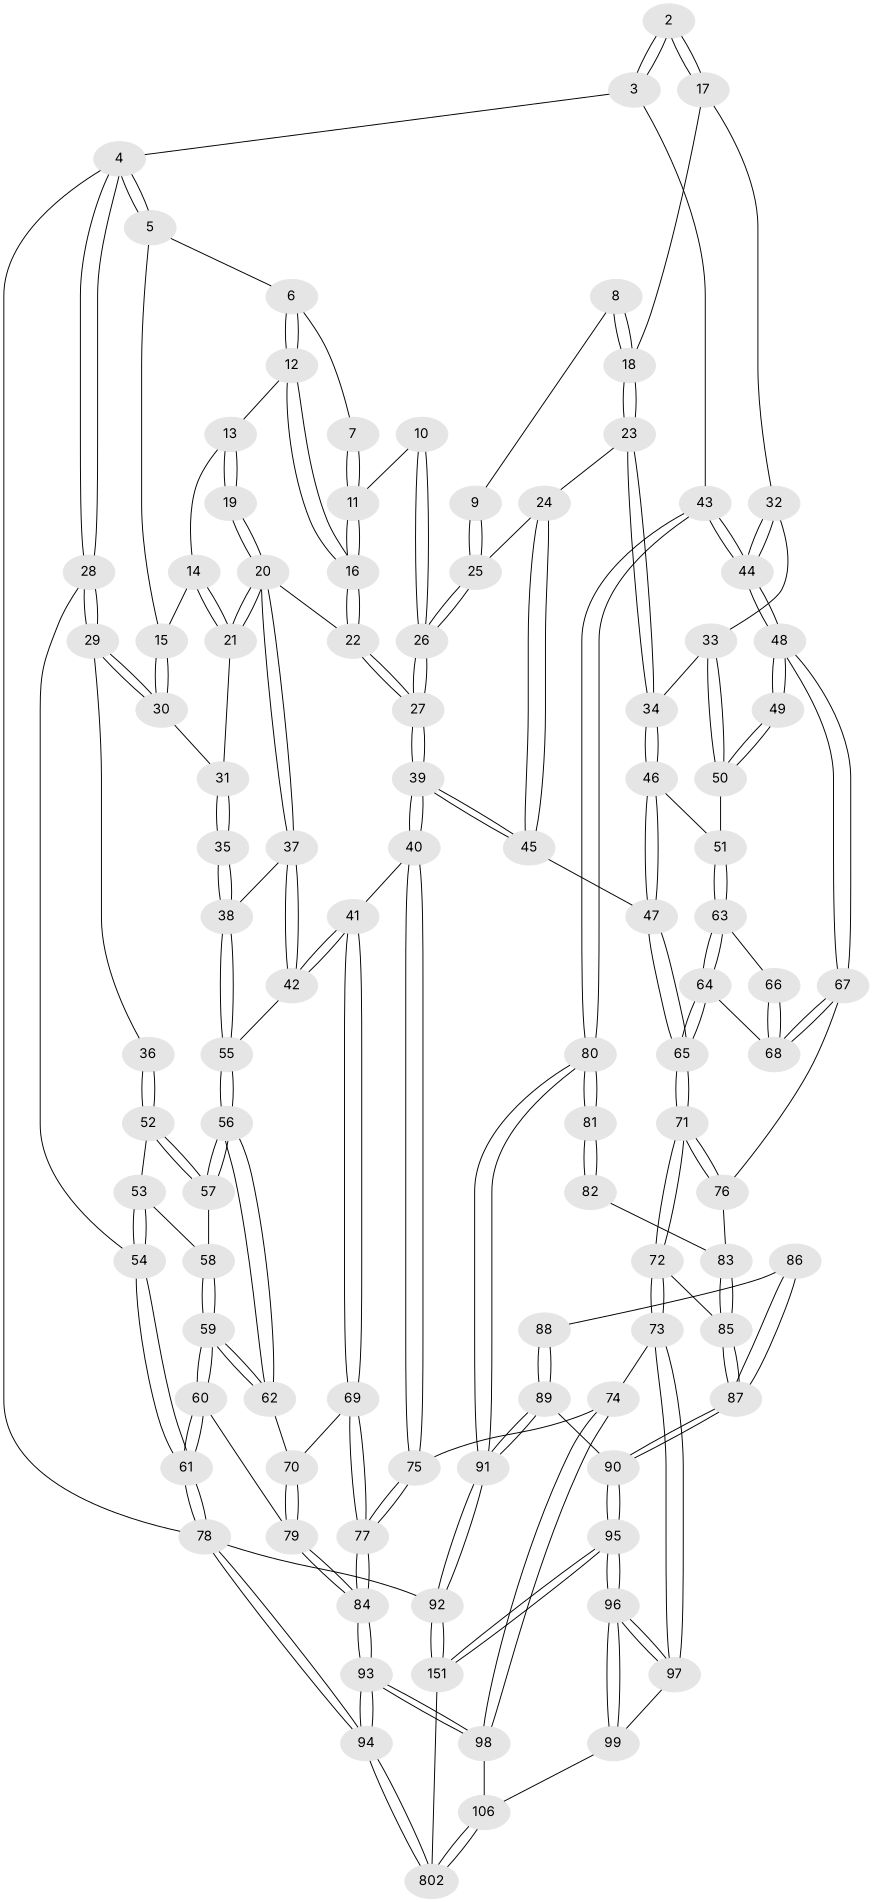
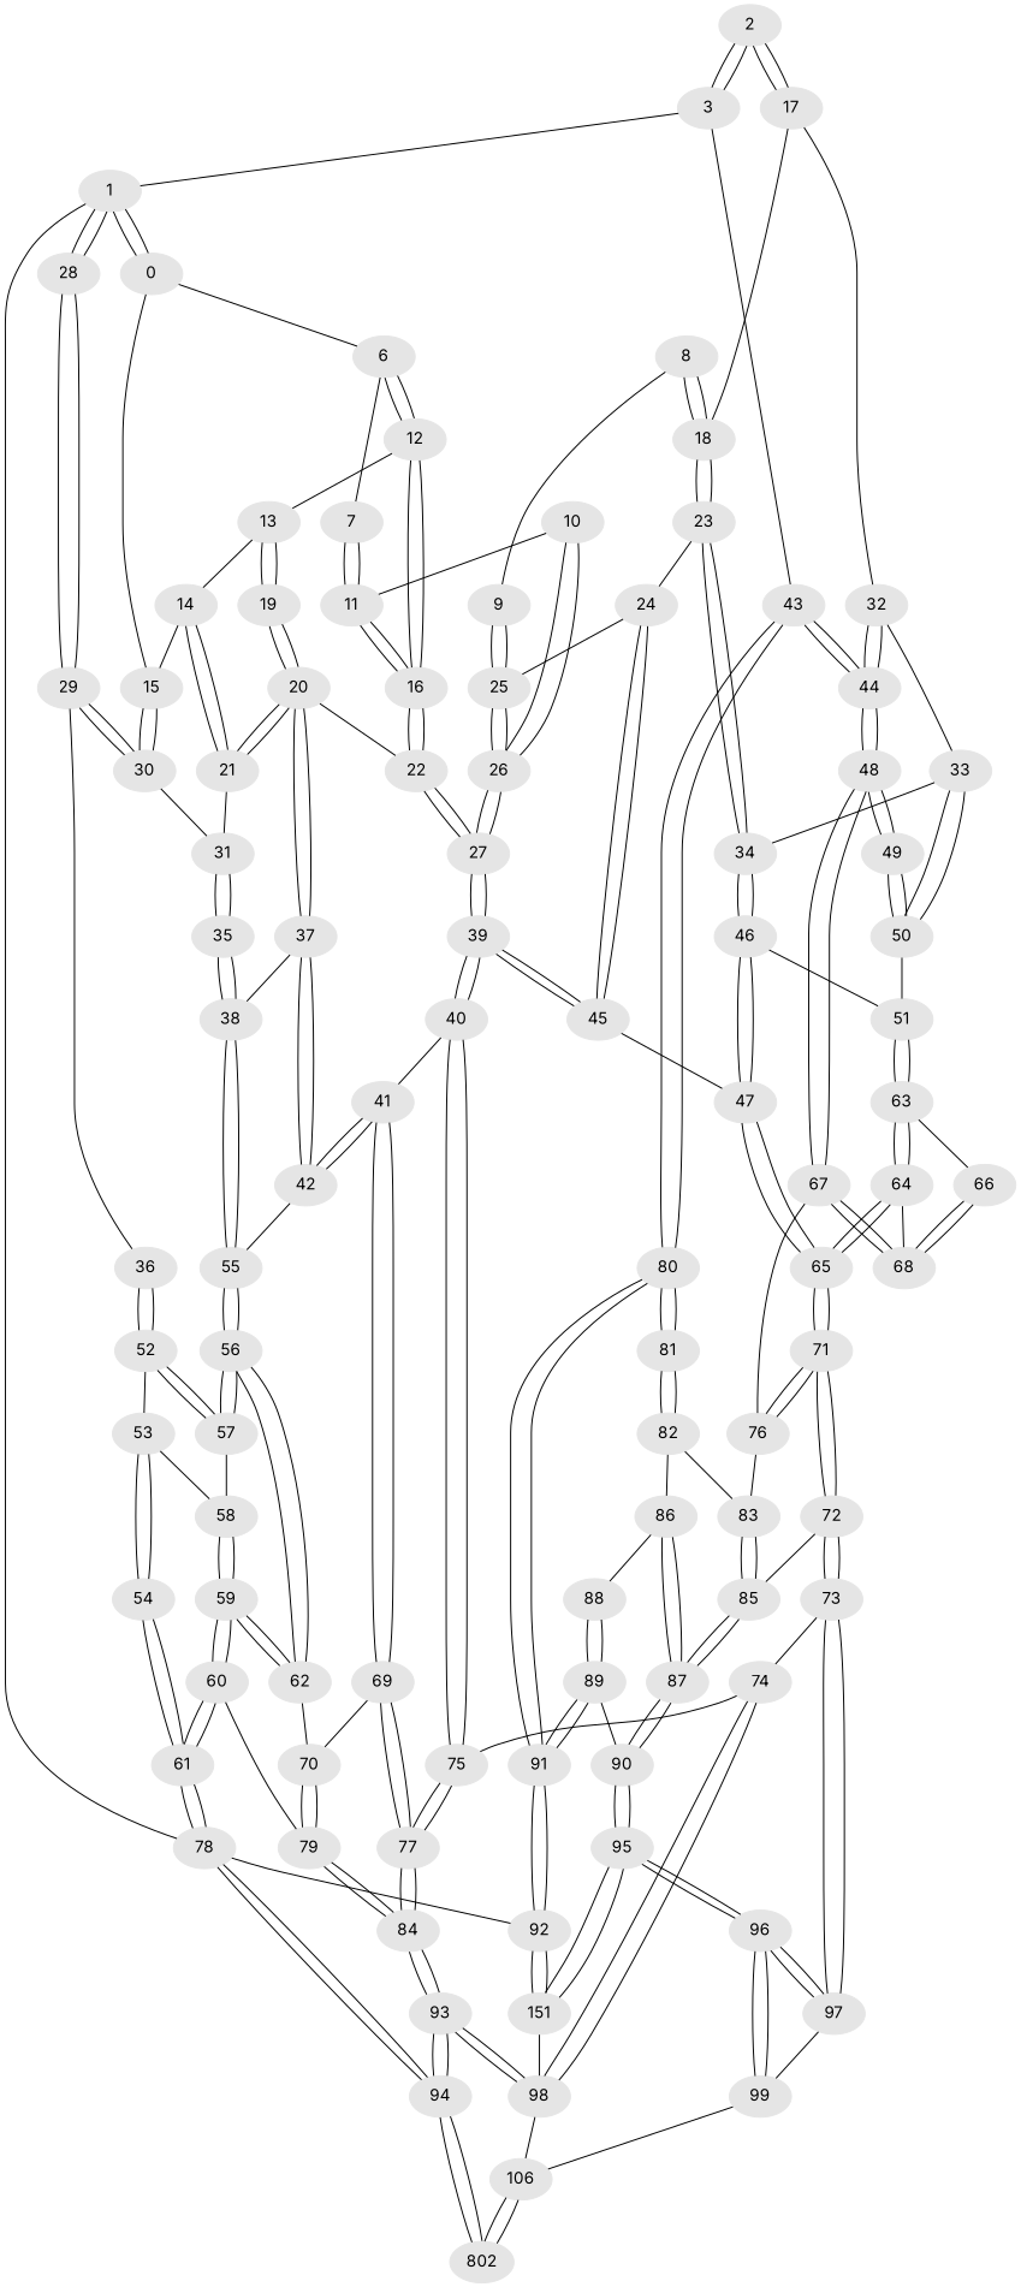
  graph {
    fontname=Inter
    node [color=gray90 fontname=Inter style=filled]
    edge [fontname=Inter]
    2
    3
    17
    8
    9
    18
-   4
+   4 [label=1]
    43
    32
-   5
+   5 [label=0]
    28
    78
    44
    80
    n15 [label=151]
    92
    6
    15
    29
    54
    94
    7
    12
    30
    11
    16
    13
    25
    23
    10
    26
    27
    22
    14
    19
    21
    20
    31
    33
    24
    34
    37
    38
    42
    35
    39
    45
    46
    47
    40
    36
    61
    52
    50
    48
    51
    55
    53
    57
    56
    41
    75
    69
    77
    70
    81
    91
    49
    67
    65
    63
    71
    68
    76
    66
    64
    58
    59
    62
    60
    79
    84
    72
    83
    73
    85
    74
    97
    87
    98
    99
    n92 [label=106]
    93
    n94 [label=802]
    82
    86
    88
    89
    90
    95
    96
    2 -- 3
    2 -- 3
    2 -- 17
    2 -- 17
    3 -- 4
    3 -- 43
    17 -- 18
    17 -- 32
    8 -- 9
    8 -- 18
    8 -- 18
    9 -- 25
    9 -- 25
    18 -- 23
    18 -- 23
    4 -- 5
    4 -- 5
    4 -- 28
    4 -- 28
    4 -- 78
    43 -- 44
    43 -- 44
    43 -- 80
    43 -- 80
    32 -- 44
    32 -- 44
    32 -- 33
    5 -- 6
    5 -- 15
    28 -- 29
    28 -- 29
-   28 -- 54
    78 -- 92
    78 -- 94
    78 -- 94
    44 -- 48
    44 -- 48
    80 -- 81
    80 -- 81
    80 -- 91
    80 -- 91
-   n15 -- n94
+   n15 -- 98
    92 -- n15
    92 -- n15
    6 -- 7
    6 -- 12
    6 -- 12
    15 -- 30
    15 -- 30
    29 -- 30
    29 -- 30
    29 -- 36
    54 -- 61
    54 -- 61
    94 -- n94
    94 -- n94
    7 -- 11
    7 -- 11
    12 -- 16
    12 -- 16
    12 -- 13
    30 -- 31
    11 -- 16
    11 -- 16
    16 -- 22
    16 -- 22
    13 -- 14
    13 -- 19
    13 -- 19
    25 -- 26
    25 -- 26
    23 -- 24
    23 -- 34
    23 -- 34
    10 -- 11
    10 -- 26
    10 -- 26
    26 -- 27
    26 -- 27
    27 -- 39
    27 -- 39
    22 -- 27
    22 -- 27
    14 -- 15
    14 -- 21
    14 -- 21
    19 -- 20
    19 -- 20
    21 -- 31
    20 -- 22
    20 -- 21
    20 -- 21
    20 -- 37
    20 -- 37
    31 -- 35
    31 -- 35
    33 -- 34
    33 -- 50
    33 -- 50
    24 -- 25
    24 -- 45
    24 -- 45
    34 -- 46
    34 -- 46
    37 -- 38
    37 -- 42
    37 -- 42
    38 -- 55
    38 -- 55
    42 -- 55
    35 -- 38
    35 -- 38
    39 -- 45
    39 -- 45
    39 -- 40
    39 -- 40
    45 -- 47
    46 -- 47
    46 -- 47
    46 -- 51
    47 -- 65
    47 -- 65
    40 -- 41
    40 -- 75
    40 -- 75
    36 -- 52
    36 -- 52
    61 -- 78
    61 -- 78
    52 -- 53
    52 -- 57
    52 -- 57
    50 -- 51
    48 -- 49
    48 -- 49
    48 -- 67
    48 -- 67
    51 -- 63
    51 -- 63
    55 -- 56
    55 -- 56
    53 -- 54
    53 -- 54
    53 -- 58
    57 -- 58
    56 -- 57
    56 -- 57
    56 -- 62
    56 -- 62
    41 -- 42
    41 -- 42
    41 -- 69
    41 -- 69
    75 -- 77
    75 -- 77
    69 -- 77
    69 -- 77
    69 -- 70
    77 -- 84
    77 -- 84
    70 -- 79
    70 -- 79
    81 -- 82
    81 -- 82
    91 -- 92
    91 -- 92
    49 -- 50
    49 -- 50
    67 -- 68
    67 -- 68
    67 -- 76
    65 -- 71
    65 -- 71
    63 -- 66
    63 -- 64
    63 -- 64
    71 -- 76
    71 -- 76
    71 -- 72
    71 -- 72
    76 -- 83
    66 -- 68
    66 -- 68
    64 -- 65
    64 -- 65
    64 -- 68
    58 -- 59
    58 -- 59
    59 -- 62
    59 -- 62
    59 -- 60
    59 -- 60
    62 -- 70
    60 -- 61
    60 -- 61
    60 -- 79
    79 -- 84
    79 -- 84
    84 -- 93
    84 -- 93
    72 -- 73
    72 -- 73
    72 -- 85
    83 -- 85
    83 -- 85
    73 -- 74
    73 -- 97
    73 -- 97
    85 -- 87
    85 -- 87
    74 -- 75
    74 -- 98
    74 -- 98
    97 -- 99
    87 -- 90
    87 -- 90
    98 -- n92
    99 -- n92
    n92 -- n94
    n92 -- n94
    93 -- 94
    93 -- 94
    93 -- 98
    93 -- 98
    82 -- 83
+   82 -- 86
    86 -- 87
    86 -- 87
    86 -- 88
    88 -- 89
    88 -- 89
    89 -- 91
    89 -- 91
    89 -- 90
    90 -- 95
    90 -- 95
    95 -- n15
    95 -- n15
    95 -- 96
    95 -- 96
    96 -- 97
    96 -- 97
    96 -- 99
    96 -- 99
  }
